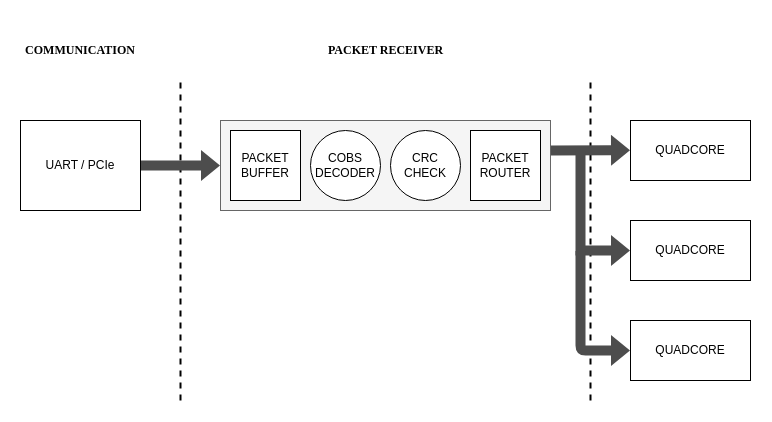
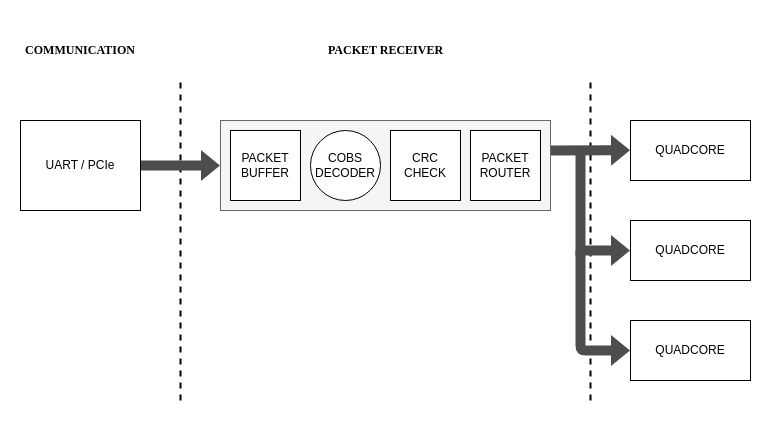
  <mxCell id="0" />
  <mxCell id="1" parent="0" />
  <mxCell id="2" value="" style="endArrow=none;dashed=1;html=1;rounded=0;strokeWidth=2;" parent="1" edge="1"><mxGeometry width="50" height="50" relative="1" as="geometry"><mxPoint x="180" y="400" as="sourcePoint" /><mxPoint x="180" y="80" as="targetPoint" /></mxGeometry></mxCell>
  <mxCell id="3" value="" style="endArrow=none;dashed=1;html=1;rounded=0;strokeWidth=2;" parent="1" edge="1"><mxGeometry width="50" height="50" relative="1" as="geometry"><mxPoint x="590" y="400" as="sourcePoint" /><mxPoint x="590" y="80" as="targetPoint" /></mxGeometry></mxCell>
  <mxCell id="4" value="" style="rounded=0;whiteSpace=wrap;html=1;fillColor=#f5f5f5;fontColor=#333333;strokeColor=#666666;" parent="1" vertex="1"><mxGeometry x="220" y="120" width="330" height="90" as="geometry" /></mxCell>
  <mxCell id="5" value="UART / PCIe" style="rounded=0;whiteSpace=wrap;html=1;" parent="1" vertex="1"><mxGeometry x="20" y="120" width="120" height="90" as="geometry" /></mxCell>
  <mxCell id="6" value="COBS&lt;div&gt;&lt;div&gt;DECODER&lt;/div&gt;&lt;/div&gt;" style="ellipse;whiteSpace=wrap;html=1;" parent="1" vertex="1"><mxGeometry x="310" y="130" width="70" height="70" as="geometry" /></mxCell>
  <mxCell id="7" value="&lt;div&gt;QUADCORE&lt;/div&gt;" style="rounded=0;whiteSpace=wrap;html=1;" parent="1" vertex="1"><mxGeometry x="630" y="120" width="120" height="60" as="geometry" /></mxCell>
  <mxCell id="8" value="&lt;div&gt;QUADCORE&lt;br&gt;&lt;/div&gt;" style="rounded=0;whiteSpace=wrap;html=1;" parent="1" vertex="1"><mxGeometry x="630" y="220" width="120" height="60" as="geometry" /></mxCell>
  <mxCell id="9" value="&lt;div&gt;QUADCORE&lt;br&gt;&lt;/div&gt;" style="rounded=0;whiteSpace=wrap;html=1;" parent="1" vertex="1"><mxGeometry x="630" y="320" width="120" height="60" as="geometry" /></mxCell>
  <mxCell id="10" value="PACKET&lt;div&gt;BUFFER&lt;/div&gt;" style="rounded=0;whiteSpace=wrap;html=1;" parent="1" vertex="1"><mxGeometry x="230" y="130" width="70" height="70" as="geometry" /></mxCell>
  <mxCell id="11" value="PACKET&lt;div&gt;&lt;span style=&quot;background-color: initial;&quot;&gt;ROUTER&lt;/span&gt;&lt;/div&gt;" style="rounded=0;whiteSpace=wrap;html=1;" parent="1" vertex="1"><mxGeometry x="470" y="130" width="70" height="70" as="geometry" /></mxCell>
  <mxCell id="12" value="" style="shape=flexArrow;endArrow=classic;html=1;rounded=0;exitX=1;exitY=0.5;exitDx=0;exitDy=0;fillColor=#4D4D4D;strokeColor=none;entryX=0;entryY=0.5;entryDx=0;entryDy=0;" parent="1" source="5" target="4" edge="1"><mxGeometry width="50" height="50" relative="1" as="geometry"><mxPoint x="180" y="200" as="sourcePoint" /><mxPoint x="180" y="165" as="targetPoint" /></mxGeometry></mxCell>
  <mxCell id="13" value="" style="shape=flexArrow;endArrow=classic;html=1;rounded=0;exitX=1;exitY=0.5;exitDx=0;exitDy=0;fillColor=#4D4D4D;strokeColor=none;" parent="1" edge="1"><mxGeometry width="50" height="50" relative="1" as="geometry"><mxPoint x="550" y="150" as="sourcePoint" /><mxPoint x="630" y="149.71" as="targetPoint" /></mxGeometry></mxCell>
  <mxCell id="14" value="" style="shape=flexArrow;endArrow=classic;html=1;rounded=0;fillColor=#4D4D4D;strokeColor=none;entryX=0;entryY=0.5;entryDx=0;entryDy=0;shadow=0;" parent="1" target="8" edge="1"><mxGeometry width="50" height="50" relative="1" as="geometry"><mxPoint x="580" y="150" as="sourcePoint" /><mxPoint x="600" y="260" as="targetPoint" /><Array as="points"><mxPoint x="580" y="250" /></Array></mxGeometry></mxCell>
  <mxCell id="15" value="" style="shape=flexArrow;endArrow=classic;html=1;rounded=1;fillColor=#4D4D4D;strokeColor=none;entryX=0;entryY=0.5;entryDx=0;entryDy=0;" parent="1" edge="1"><mxGeometry width="50" height="50" relative="1" as="geometry"><mxPoint x="580" y="250" as="sourcePoint" /><mxPoint x="630" y="350" as="targetPoint" /><Array as="points"><mxPoint x="580" y="350" /></Array></mxGeometry></mxCell>
  <mxCell id="16" value="&lt;font&gt;COMMUNICATION&lt;/font&gt;" style="rounded=0;whiteSpace=wrap;html=1;strokeColor=none;fillColor=none;fontStyle=1;fontFamily=Verdana;" parent="1" vertex="1"><mxGeometry x="20" y="20" width="120" height="60" as="geometry" /></mxCell>
  <mxCell id="17" value="&lt;font&gt;PACKET RECEIVER&lt;/font&gt;" style="rounded=0;whiteSpace=wrap;html=1;strokeColor=none;fillColor=none;fontStyle=1;fontFamily=Verdana;" parent="1" vertex="1"><mxGeometry x="297.5" y="20" width="175" height="60" as="geometry" /></mxCell>
- <mxCell id="18" value="&lt;div&gt;CRC&lt;/div&gt;&lt;div&gt;CHECK&lt;br&gt;&lt;/div&gt;" style="ellipse;whiteSpace=wrap;html=1;" vertex="1" parent="1"><mxGeometry x="390" y="130" width="70" height="70" as="geometry" /></mxCell>
+ <mxCell id="18" value="&lt;div&gt;CRC&lt;/div&gt;&lt;div&gt;CHECK&lt;br&gt;&lt;/div&gt;" style="rounded=0;whiteSpace=wrap;html=1;" vertex="1" parent="1"><mxGeometry x="390" y="130" width="70" height="70" as="geometry" /></mxCell>
